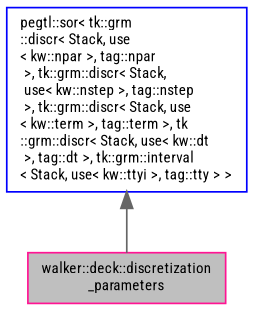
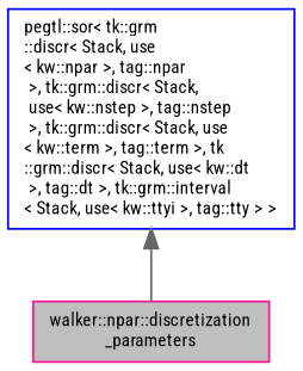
  digraph {
    rankdir=TB
    fontname="Roboto Condensed"
    node [fontname="Roboto Condensed" fontsize=9 shape=record]
-   n1 [color=deeppink fillcolor=grey75 fontcolor=black height=0.2 label="walker::deck::discretization\l_parameters" style=filled width=0.4]
+   n1 [color=deeppink fillcolor=grey75 fontcolor=black height=0.2 label="walker::npar::discretization\l_parameters" style=filled width=0.4]
    n2 [color=blue height=0.2 label="pegtl::sor\< tk::grm\l::discr\< Stack, use\l\< kw::npar \>, tag::npar\l \>, tk::grm::discr\< Stack,\l use\< kw::nstep \>, tag::nstep\l \>, tk::grm::discr\< Stack, use\l\< kw::term \>, tag::term \>, tk\l::grm::discr\< Stack, use\< kw::dt\l \>, tag::dt \>, tk::grm::interval\l\< Stack, use\< kw::ttyi \>, tag::tty \> \>" width=0.4]
    n2 -> n1 [color=gray40 dir=back fontname="Roboto Condensed" fontsize=9 labelfontname="sans-serif" labelfontsize=9 style=solid]
  }
